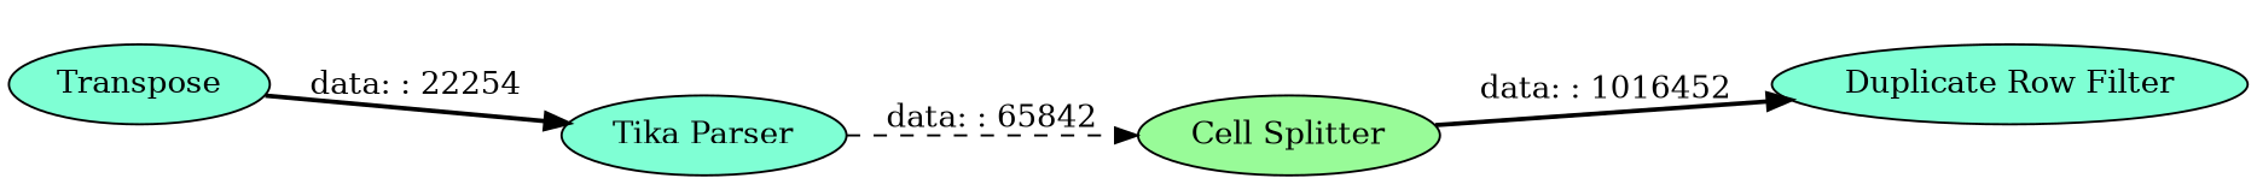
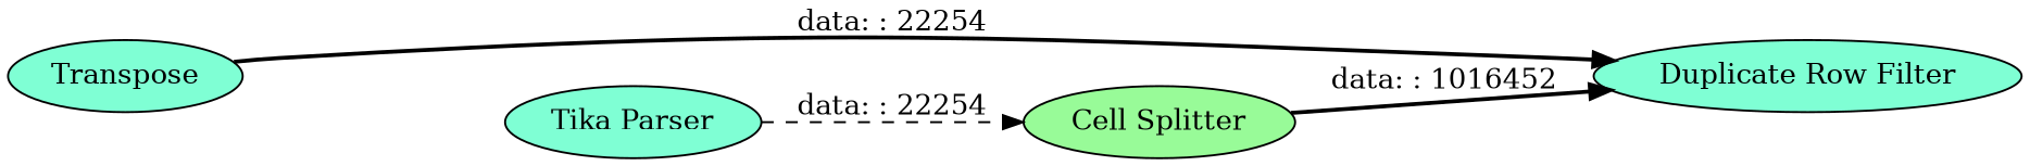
  digraph {
    rankdir=LR
    node [fillcolor=aquamarine style=filled]
    edge [style=bold]
    n1 [label=Transpose]
    n2 [label="Duplicate Row Filter"]
    n3 [label="Tika Parser"]
    n4 [fillcolor=palegreen label="Cell Splitter"]
-   n1 -> n3 [label="data: : 22254"]
-   n3 -> n4 [label="data: : 65842" style=dashed]
+   n1 -> n2 [label="data: : 22254"]
+   n3 -> n4 [label="data: : 22254" style=dashed]
    n4 -> n2 [label="data: : 1016452"]
  }
